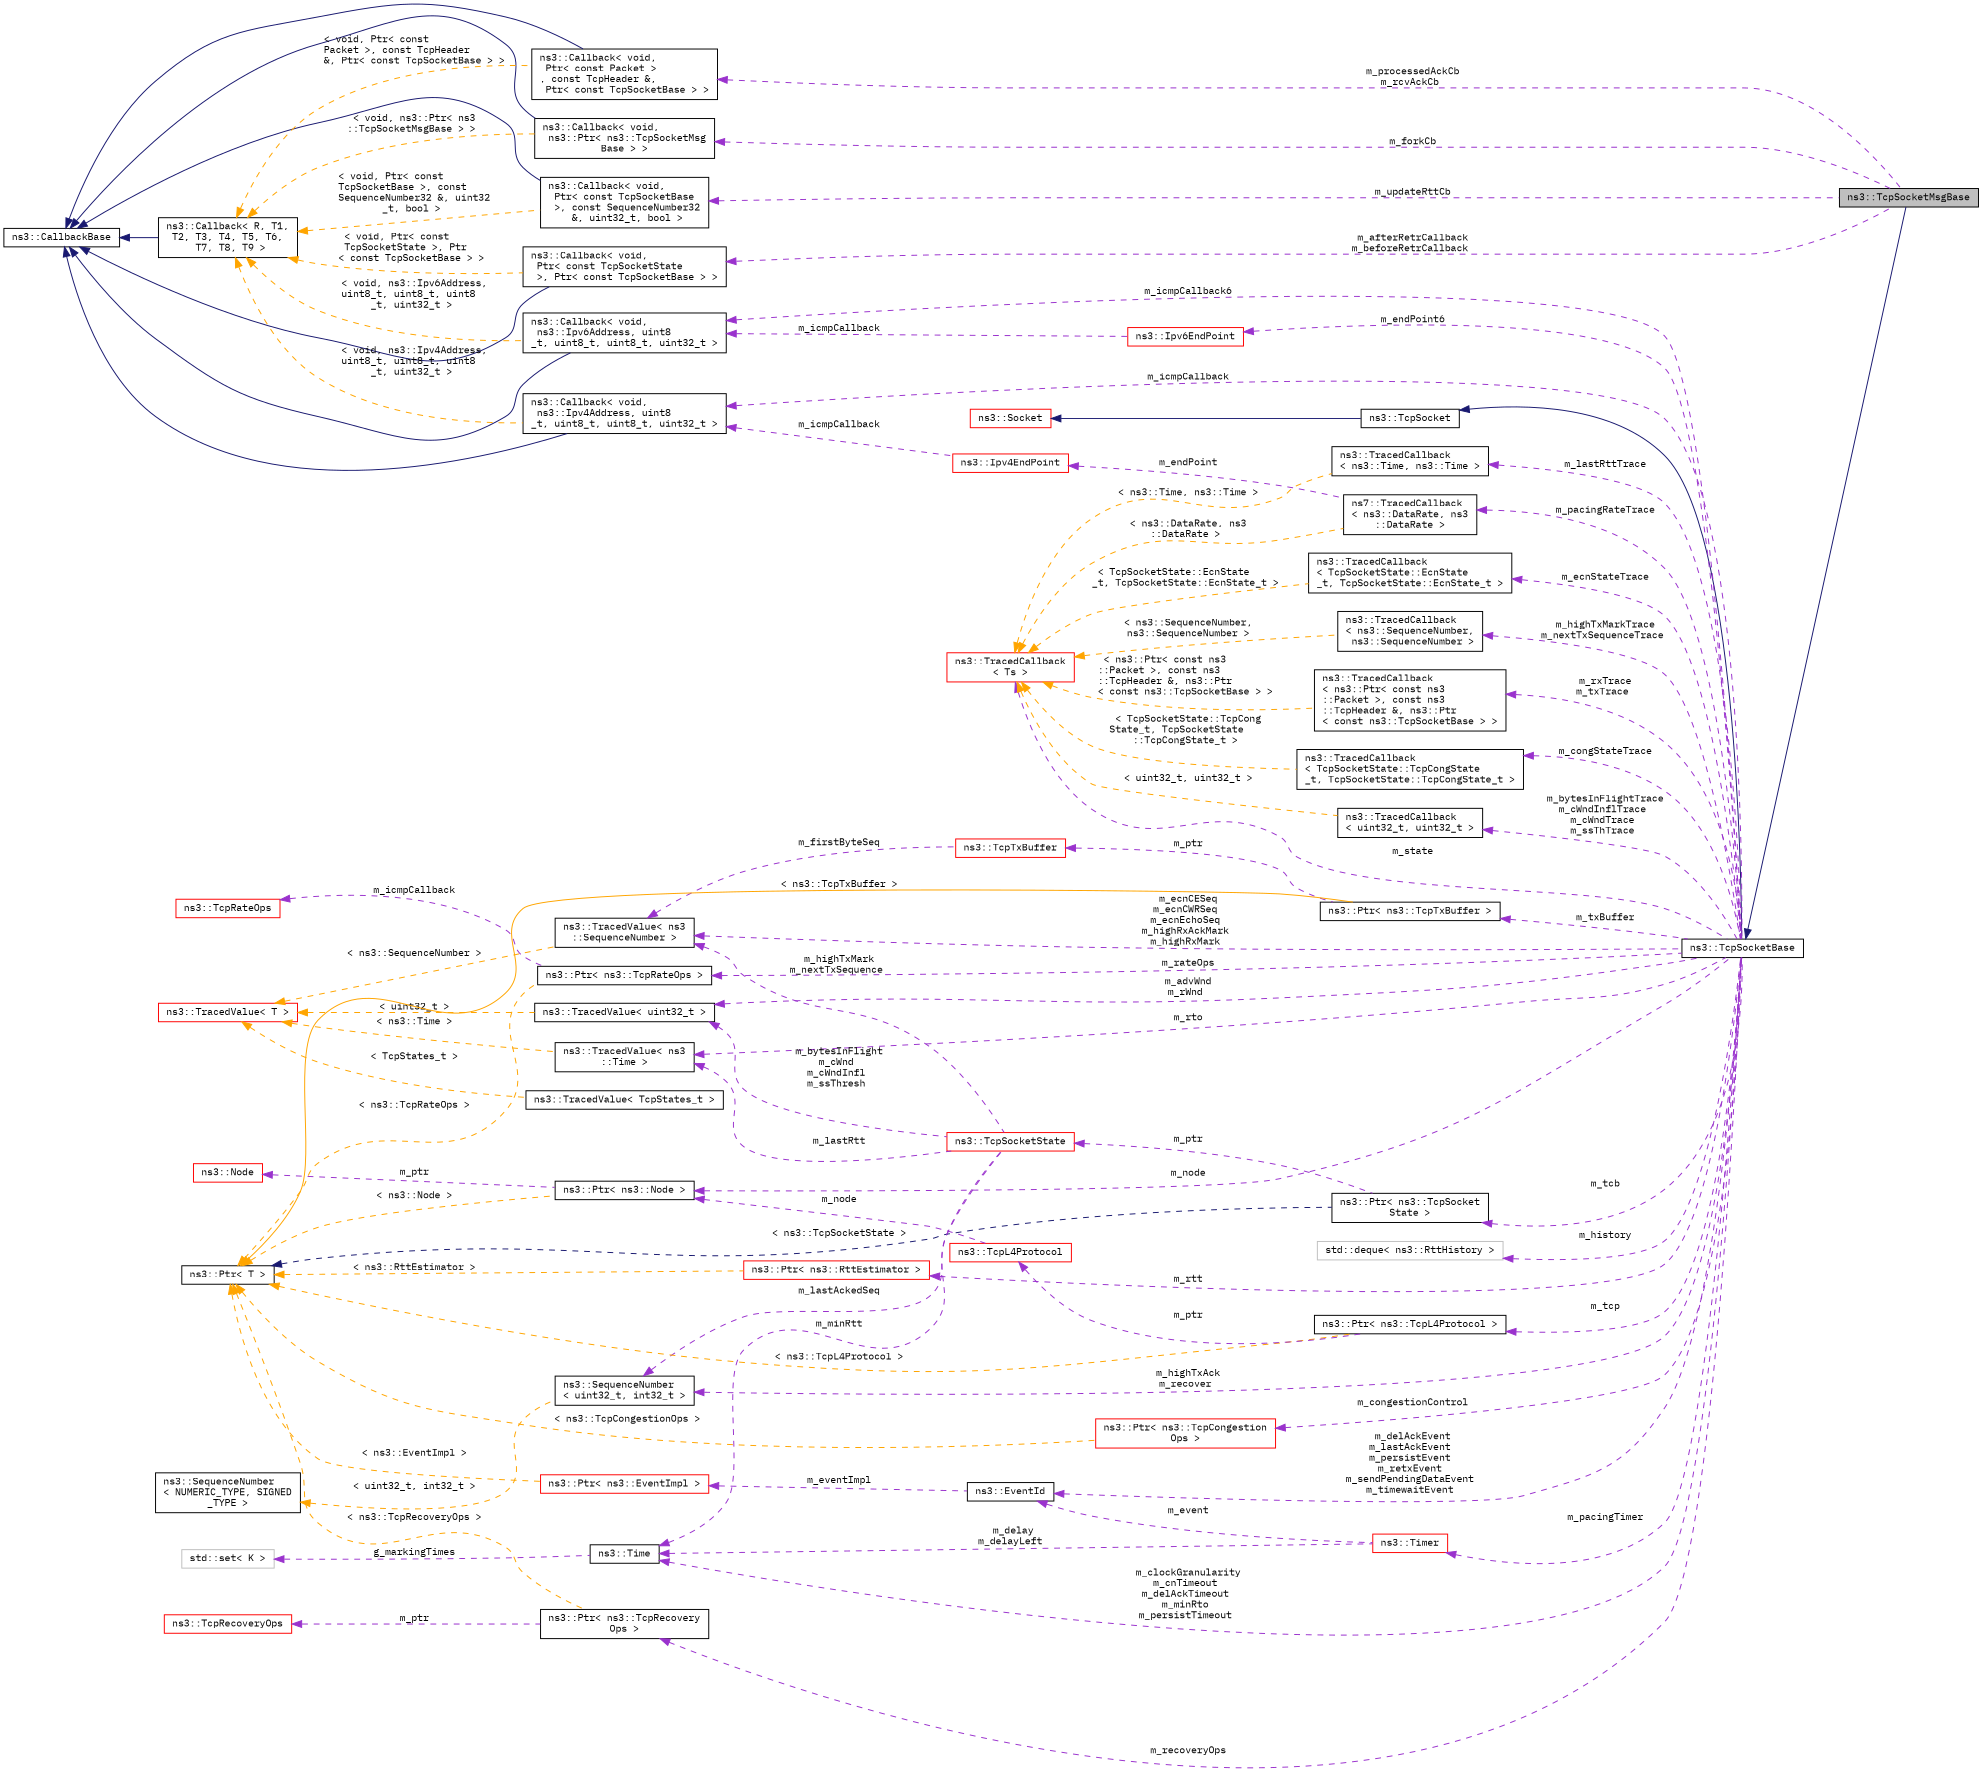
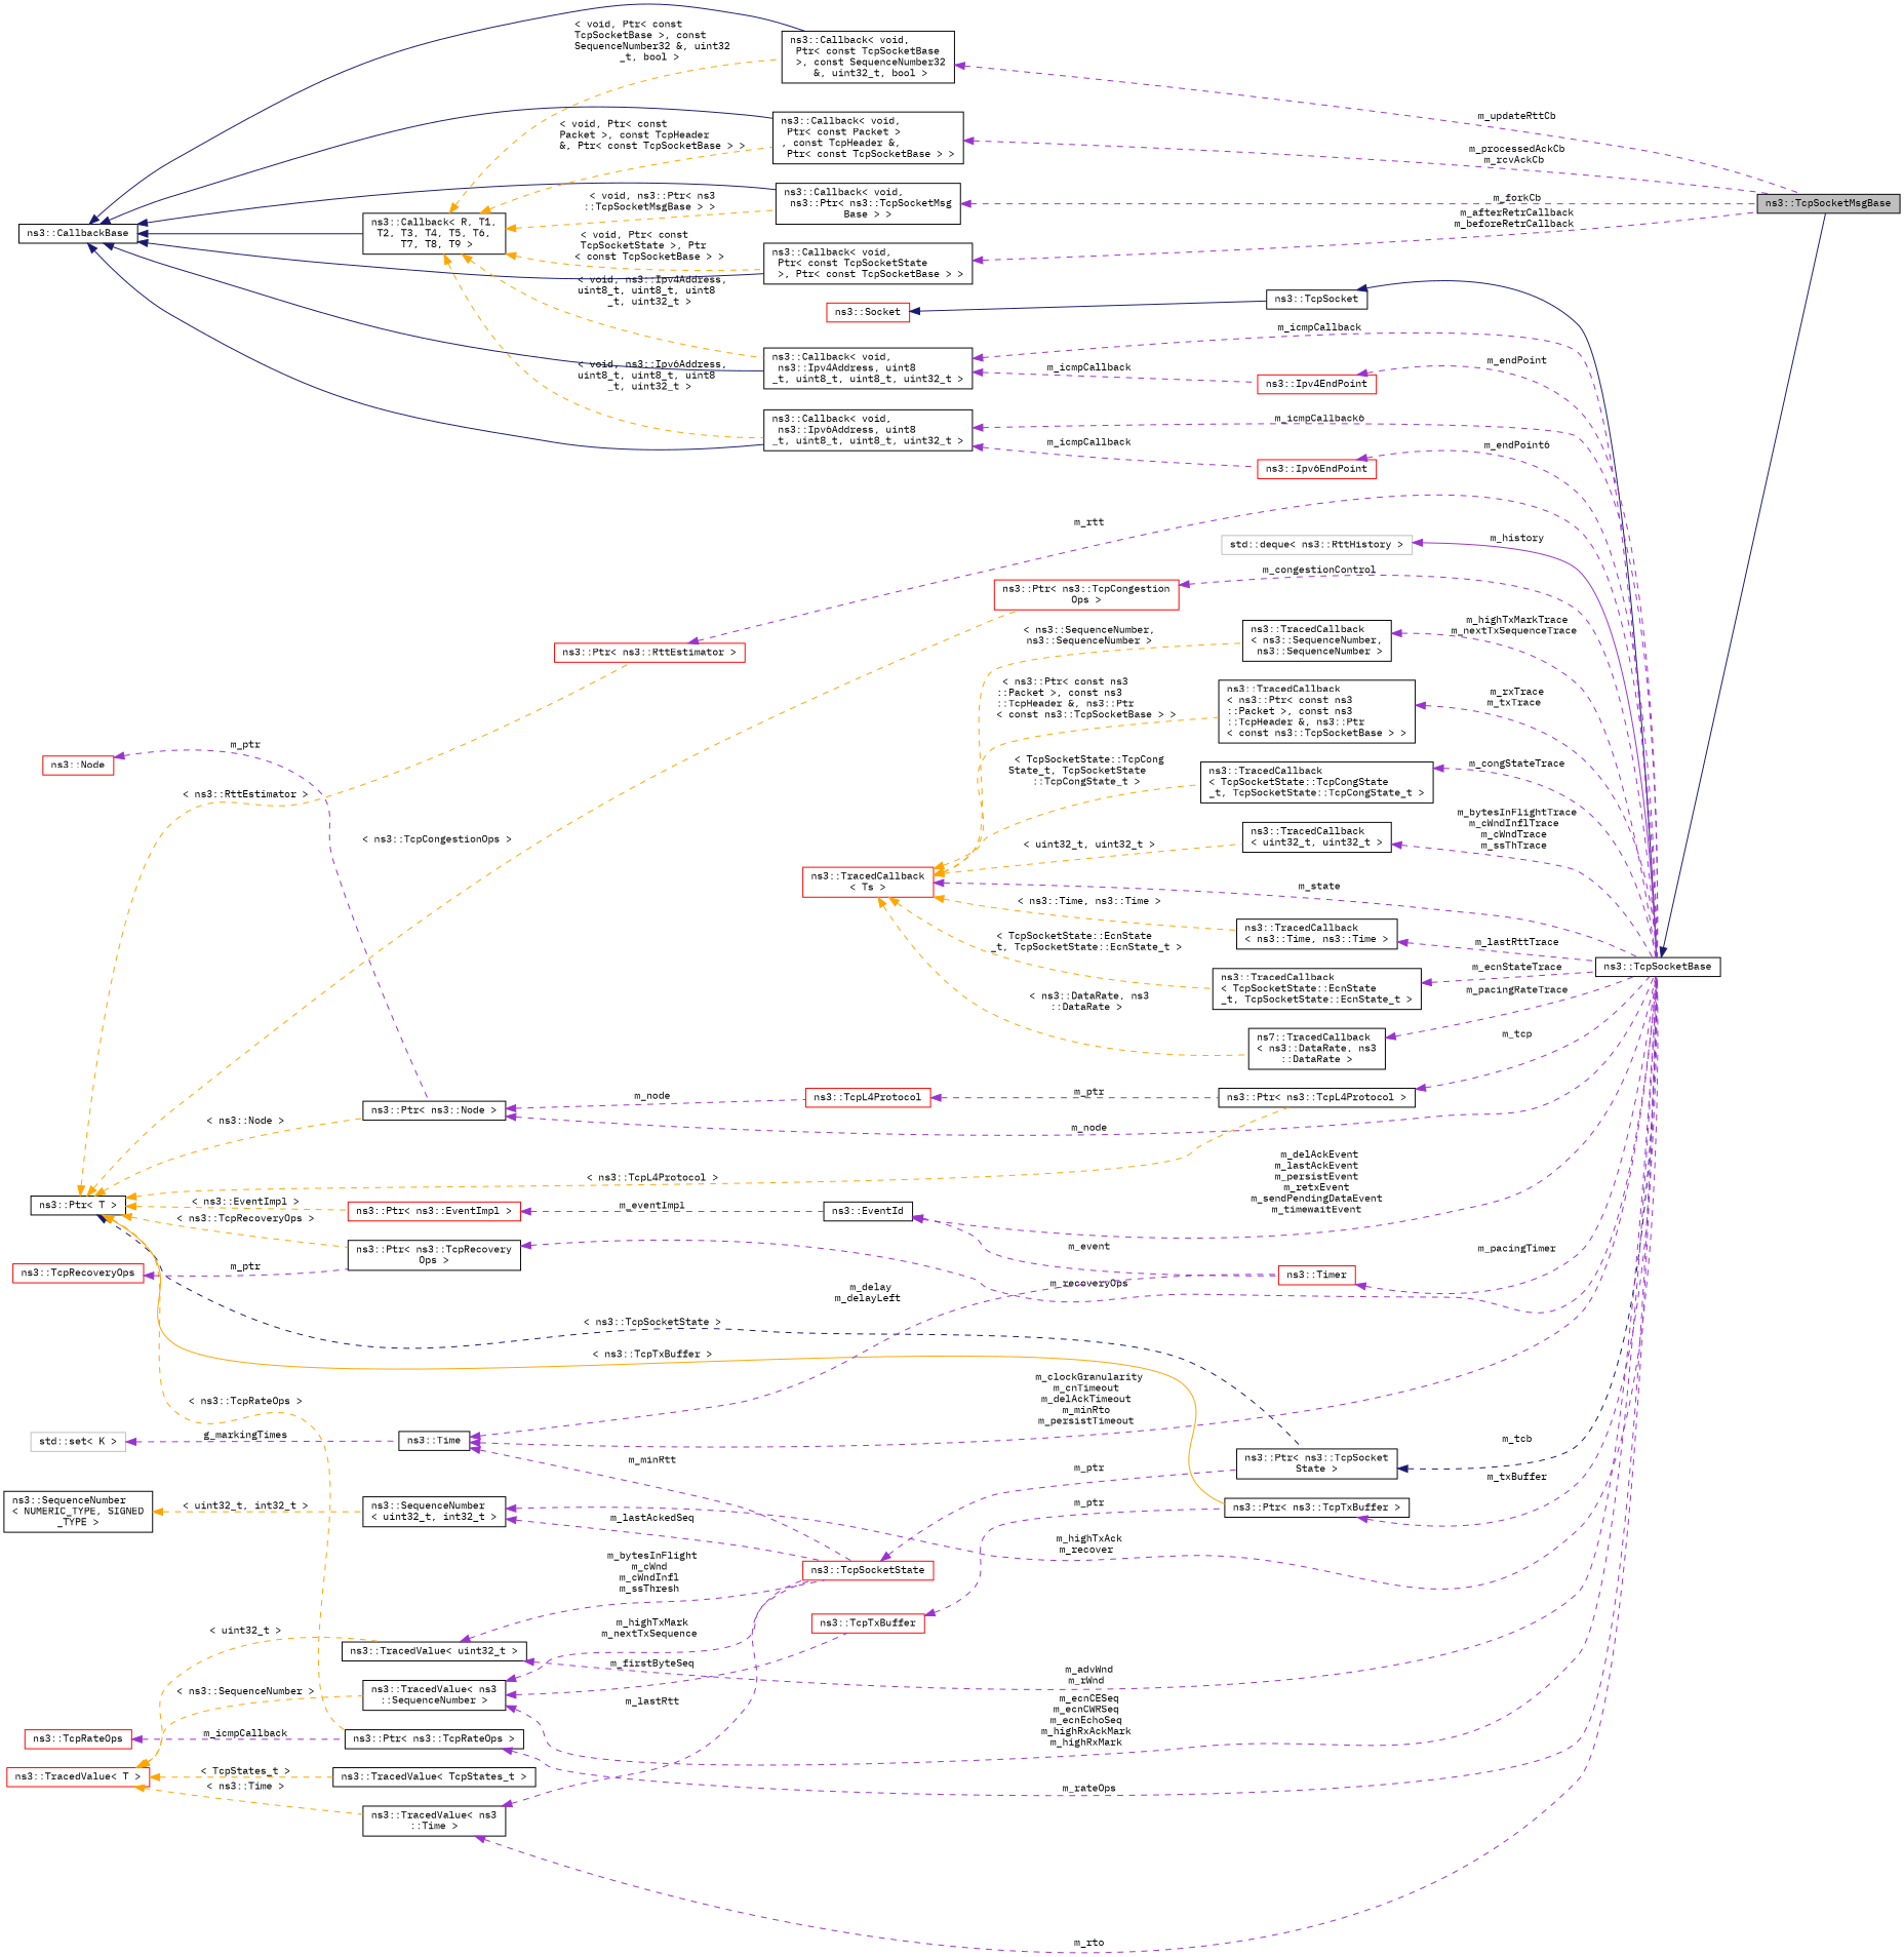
  digraph {
    fontname="IBM Plex Mono"
    rankdir=LR
    node [color=black fillcolor=white fontname="IBM Plex Mono" fontsize=10 shape=record style=filled]
    edge [color=darkorchid3 dir=back fontname="IBM Plex Mono" fontsize=10 labelfontname=Helvetica labelfontsize=10 style=dashed]
    n1 [fillcolor=grey75 fontcolor=black height=0.2 label="ns3::TcpSocketMsgBase" width=0.4]
    n2 [height=0.2 label="ns3::TcpSocketBase" width=0.4]
    n3 [height=0.2 label="ns3::TcpSocket" width=0.4]
    n4 [color=red height=0.2 label="ns3::Socket" width=0.4]
    n5 [height=0.2 label="ns3::Callback\< void,\l ns3::Ipv4Address, uint8\l_t, uint8_t, uint8_t, uint32_t \>" width=0.4]
    n6 [color=red height=0.2 label="ns3::Ipv4EndPoint" width=0.4]
    n7 [height=0.2 label="ns3::CallbackBase" width=0.4]
    n8 [height=0.2 label="ns3::Callback\< R, T1,\l T2, T3, T4, T5, T6,\l T7, T8, T9 \>" width=0.4]
    n9 [height=0.2 label="ns3::Callback\< void,\l ns3::Ipv6Address, uint8\l_t, uint8_t, uint8_t, uint32_t \>" width=0.4]
    n10 [height=0.2 label="ns3::Callback\< void,\l Ptr\< const TcpSocketBase\l \>, const SequenceNumber32\l &, uint32_t, bool \>" width=0.4]
    n11 [height=0.2 label="ns3::Callback\< void,\l Ptr\< const Packet \>\l, const TcpHeader &,\l Ptr\< const TcpSocketBase \> \>" width=0.4]
    n12 [height=0.2 label="ns3::Callback\< void,\l ns3::Ptr\< ns3::TcpSocketMsg\lBase \> \>" width=0.4]
    n13 [height=0.2 label="ns3::Callback\< void,\l Ptr\< const TcpSocketState\l \>, Ptr\< const TcpSocketBase \> \>" width=0.4]
    n14 [color=red height=0.2 label="ns3::Ipv6EndPoint" width=0.4]
    n15 [height=0.2 label="ns3::TracedCallback\l\< ns3::Time, ns3::Time \>" width=0.4]
    n16 [color=red height=0.2 label="ns3::TracedCallback\l\< Ts \>" width=0.4]
    n17 [height=0.2 label="ns3::TracedCallback\l\< TcpSocketState::EcnState\l_t, TcpSocketState::EcnState_t \>" width=0.4]
    n18 [height=0.2 label="ns7::TracedCallback\l\< ns3::DataRate, ns3\l::DataRate \>" width=0.4]
    n19 [height=0.2 label="ns3::TracedCallback\l\< ns3::SequenceNumber,\l ns3::SequenceNumber \>" width=0.4]
    n20 [height=0.2 label="ns3::TracedCallback\l\< ns3::Ptr\< const ns3\l::Packet \>, const ns3\l::TcpHeader &, ns3::Ptr\l\< const ns3::TcpSocketBase \> \>" width=0.4]
    n21 [height=0.2 label="ns3::TracedCallback\l\< TcpSocketState::TcpCongState\l_t, TcpSocketState::TcpCongState_t \>" width=0.4]
    n22 [height=0.2 label="ns3::TracedCallback\l\< uint32_t, uint32_t \>" width=0.4]
    n23 [height=0.2 label="ns3::SequenceNumber\l\< uint32_t, int32_t \>" width=0.4]
    n24 [color=red height=0.2 label="ns3::TcpSocketState" width=0.4]
    n25 [height=0.2 label="ns3::Ptr\< ns3::TcpSocket\lState \>" width=0.4]
    n26 [height=0.2 label="ns3::SequenceNumber\l\< NUMERIC_TYPE, SIGNED\l_TYPE \>" width=0.4]
    n27 [height=0.2 label="ns3::Ptr\< ns3::TcpTxBuffer \>" width=0.4]
    n28 [color=red height=0.2 label="ns3::TcpTxBuffer" width=0.4]
    n29 [height=0.2 label="ns3::TracedValue\< ns3\l::SequenceNumber \>" width=0.4]
    n30 [color=red height=0.2 label="ns3::TracedValue\< T \>" width=0.4]
    n31 [height=0.2 label="ns3::TracedValue\< ns3\l::Time \>" width=0.4]
    n32 [height=0.2 label="ns3::TracedValue\< uint32_t \>" width=0.4]
    n33 [height=0.2 label="ns3::TracedValue\< TcpStates_t \>" width=0.4]
    n34 [height=0.2 label="ns3::Ptr\< T \>" width=0.4]
    n35 [height=0.2 label="ns3::Ptr\< ns3::Node \>" width=0.4]
    n36 [color=red height=0.2 label="ns3::Ptr\< ns3::EventImpl \>" width=0.4]
    n37 [height=0.2 label="ns3::Ptr\< ns3::TcpRecovery\lOps \>" width=0.4]
    n38 [height=0.2 label="ns3::Ptr\< ns3::TcpL4Protocol \>" width=0.4]
    n39 [height=0.2 label="ns3::Ptr\< ns3::TcpRateOps \>" width=0.4]
    n40 [color=red height=0.2 label="ns3::Ptr\< ns3::RttEstimator \>" width=0.4]
    n41 [color=red height=0.2 label="ns3::Ptr\< ns3::TcpCongestion\lOps \>" width=0.4]
    n42 [color=red height=0.2 label="ns3::TcpL4Protocol" width=0.4]
    n43 [height=0.2 label="ns3::EventId" width=0.4]
    n44 [height=0.2 label="ns3::Time" width=0.4]
    n45 [color=red height=0.2 label="ns3::Timer" width=0.4]
    n46 [color=grey75 height=0.2 label="std::set\< K \>" width=0.4]
    n47 [color=red height=0.2 label="ns3::Node" width=0.4]
    n48 [color=red height=0.2 label="ns3::TcpRecoveryOps" width=0.4]
    n49 [color=red height=0.2 label="ns3::TcpRateOps" width=0.4]
    n50 [color=grey75 height=0.2 label="std::deque\< ns3::RttHistory \>" width=0.4]
    n2 -> n1 [color=midnightblue style=solid]
    n3 -> n2 [color=midnightblue style=solid]
    n4 -> n3 [color=midnightblue style=solid]
    n5 -> n2 [label=" m_icmpCallback"]
    n5 -> n6 [label=" m_icmpCallback"]
-   n6 -> n18 [label=" m_endPoint"]
+   n6 -> n2 [label=" m_endPoint"]
    n7 -> n5 [color=midnightblue style=solid]
    n7 -> n8 [color=midnightblue style=solid]
    n7 -> n9 [color=midnightblue style=solid]
    n7 -> n10 [color=midnightblue style=solid]
    n7 -> n11 [color=midnightblue style=solid]
    n7 -> n12 [color=midnightblue style=solid]
    n7 -> n13 [color=midnightblue style=solid]
    n8 -> n5 [color=orange label=" \< void, ns3::Ipv4Address,\l uint8_t, uint8_t, uint8\l_t, uint32_t \>"]
    n8 -> n9 [color=orange label=" \< void, ns3::Ipv6Address,\l uint8_t, uint8_t, uint8\l_t, uint32_t \>"]
    n8 -> n10 [color=orange label=" \< void, Ptr\< const\l TcpSocketBase \>, const\l SequenceNumber32 &, uint32\l_t, bool \>"]
    n8 -> n11 [color=orange label=" \< void, Ptr\< const\l Packet \>, const TcpHeader\l &, Ptr\< const TcpSocketBase \> \>"]
    n8 -> n12 [color=orange label=" \< void, ns3::Ptr\< ns3\l::TcpSocketMsgBase \> \>"]
    n8 -> n13 [color=orange label=" \< void, Ptr\< const\l TcpSocketState \>, Ptr\l\< const TcpSocketBase \> \>"]
    n9 -> n2 [label=" m_icmpCallback6"]
    n9 -> n14 [label=" m_icmpCallback"]
    n10 -> n1 [label=" m_updateRttCb"]
    n11 -> n1 [label=" m_processedAckCb\nm_rcvAckCb"]
    n12 -> n1 [label=" m_forkCb"]
    n13 -> n1 [label=" m_afterRetrCallback\nm_beforeRetrCallback"]
    n14 -> n2 [label=" m_endPoint6"]
    n15 -> n2 [label=" m_lastRttTrace"]
    n16 -> n2 [label=" m_state"]
    n16 -> n15 [color=orange label=" \< ns3::Time, ns3::Time \>"]
    n16 -> n17 [color=orange label=" \< TcpSocketState::EcnState\l_t, TcpSocketState::EcnState_t \>"]
    n16 -> n18 [color=orange label=" \< ns3::DataRate, ns3\l::DataRate \>"]
    n16 -> n19 [color=orange label=" \< ns3::SequenceNumber,\l ns3::SequenceNumber \>"]
    n16 -> n20 [color=orange label=" \< ns3::Ptr\< const ns3\l::Packet \>, const ns3\l::TcpHeader &, ns3::Ptr\l\< const ns3::TcpSocketBase \> \>"]
    n16 -> n21 [color=orange label=" \< TcpSocketState::TcpCong\lState_t, TcpSocketState\l::TcpCongState_t \>"]
    n16 -> n22 [color=orange label=" \< uint32_t, uint32_t \>"]
    n17 -> n2 [label=" m_ecnStateTrace"]
    n18 -> n2 [label=" m_pacingRateTrace"]
    n19 -> n2 [label=" m_highTxMarkTrace\nm_nextTxSequenceTrace"]
    n20 -> n2 [label=" m_rxTrace\nm_txTrace"]
    n21 -> n2 [label=" m_congStateTrace"]
    n22 -> n2 [label=" m_bytesInFlightTrace\nm_cWndInflTrace\nm_cWndTrace\nm_ssThTrace"]
    n23 -> n2 [label=" m_highTxAck\nm_recover"]
    n23 -> n24 [label=" m_lastAckedSeq"]
    n24 -> n25 [label=" m_ptr"]
-   n25 -> n2 [label=" m_tcb"]
+   n25 -> n2 [color=midnightblue label=" m_tcb"]
    n26 -> n23 [color=orange label=" \< uint32_t, int32_t \>"]
    n27 -> n2 [label=" m_txBuffer"]
    n28 -> n27 [label=" m_ptr"]
    n29 -> n2 [label=" m_ecnCESeq\nm_ecnCWRSeq\nm_ecnEchoSeq\nm_highRxAckMark\nm_highRxMark"]
    n29 -> n24 [label=" m_highTxMark\nm_nextTxSequence"]
    n29 -> n28 [label=" m_firstByteSeq"]
    n30 -> n29 [color=orange label=" \< ns3::SequenceNumber \>"]
    n30 -> n31 [color=orange label=" \< ns3::Time \>"]
    n30 -> n32 [color=orange label=" \< uint32_t \>"]
    n30 -> n33 [color=orange label=" \< TcpStates_t \>"]
    n31 -> n2 [label=" m_rto"]
    n31 -> n24 [label=" m_lastRtt"]
    n32 -> n2 [label=" m_advWnd\nm_rWnd"]
    n32 -> n24 [label=" m_bytesInFlight\nm_cWnd\nm_cWndInfl\nm_ssThresh"]
    n34 -> n25 [color=midnightblue label=" \< ns3::TcpSocketState \>"]
    n34 -> n27 [color=orange label=" \< ns3::TcpTxBuffer \>" style=solid]
    n34 -> n35 [color=orange label=" \< ns3::Node \>"]
    n34 -> n36 [color=orange label=" \< ns3::EventImpl \>"]
    n34 -> n37 [color=orange label=" \< ns3::TcpRecoveryOps \>"]
    n34 -> n38 [color=orange label=" \< ns3::TcpL4Protocol \>"]
    n34 -> n39 [color=orange label=" \< ns3::TcpRateOps \>"]
    n34 -> n40 [color=orange label=" \< ns3::RttEstimator \>"]
    n34 -> n41 [color=orange label=" \< ns3::TcpCongestionOps \>"]
    n35 -> n2 [label=" m_node"]
    n35 -> n42 [label=" m_node"]
    n36 -> n43 [label=" m_eventImpl"]
    n37 -> n2 [label=" m_recoveryOps"]
    n38 -> n2 [label=" m_tcp"]
    n39 -> n2 [label=" m_rateOps"]
    n40 -> n2 [label=" m_rtt"]
    n41 -> n2 [label=" m_congestionControl"]
    n42 -> n38 [label=" m_ptr"]
    n43 -> n2 [label=" m_delAckEvent\nm_lastAckEvent\nm_persistEvent\nm_retxEvent\nm_sendPendingDataEvent\nm_timewaitEvent"]
    n43 -> n45 [label=" m_event"]
    n44 -> n2 [label=" m_clockGranularity\nm_cnTimeout\nm_delAckTimeout\nm_minRto\nm_persistTimeout"]
    n44 -> n24 [label=" m_minRtt"]
    n44 -> n45 [label=" m_delay\nm_delayLeft"]
    n45 -> n2 [label=" m_pacingTimer"]
    n46 -> n44 [label=" g_markingTimes"]
    n47 -> n35 [label=" m_ptr"]
    n48 -> n37 [label=" m_ptr"]
    n49 -> n39 [label=" m_icmpCallback"]
-   n50 -> n2 [label=" m_history"]
+   n50 -> n2 [label=" m_history" style=solid]
  }
